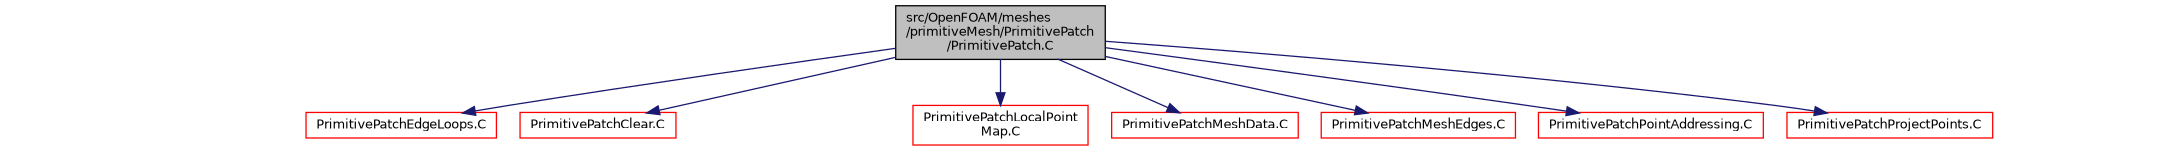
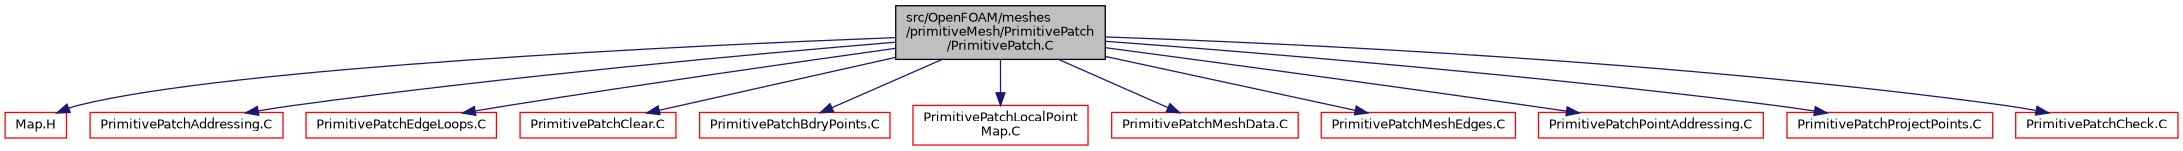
  digraph {
    node [color=red fontname=Helvetica fontsize=10 shape=record]
    edge [color=midnightblue fontname=Helvetica fontsize=10 labelfontname=Helvetica labelfontsize=10 style=solid]
    n1 [color=black fillcolor=grey75 fontcolor=black height=0.2 label="src/OpenFOAM/meshes\l/primitiveMesh/PrimitivePatch\l/PrimitivePatch.C" style=filled width=0.4]
+   n2 [height=0.2 label="Map.H" width=0.4]
+   n3 [height=0.2 label="PrimitivePatchAddressing.C" width=0.4]
    n4 [height=0.2 label="PrimitivePatchEdgeLoops.C" width=0.4]
    n5 [height=0.2 label="PrimitivePatchClear.C" width=0.4]
+   n6 [height=0.2 label="PrimitivePatchBdryPoints.C" width=0.4]
    n7 [height=0.2 label="PrimitivePatchLocalPoint\lMap.C" width=0.4]
    n8 [height=0.2 label="PrimitivePatchMeshData.C" width=0.4]
    n9 [height=0.2 label="PrimitivePatchMeshEdges.C" width=0.4]
    n10 [height=0.2 label="PrimitivePatchPointAddressing.C" width=0.4]
    n11 [height=0.2 label="PrimitivePatchProjectPoints.C" width=0.4]
+   n12 [height=0.2 label="PrimitivePatchCheck.C" width=0.4]
+   n1 -> n2
+   n1 -> n3
    n1 -> n4
    n1 -> n5
+   n1 -> n6
    n1 -> n7
    n1 -> n8
    n1 -> n9
    n1 -> n10
    n1 -> n11
+   n1 -> n12
  }
